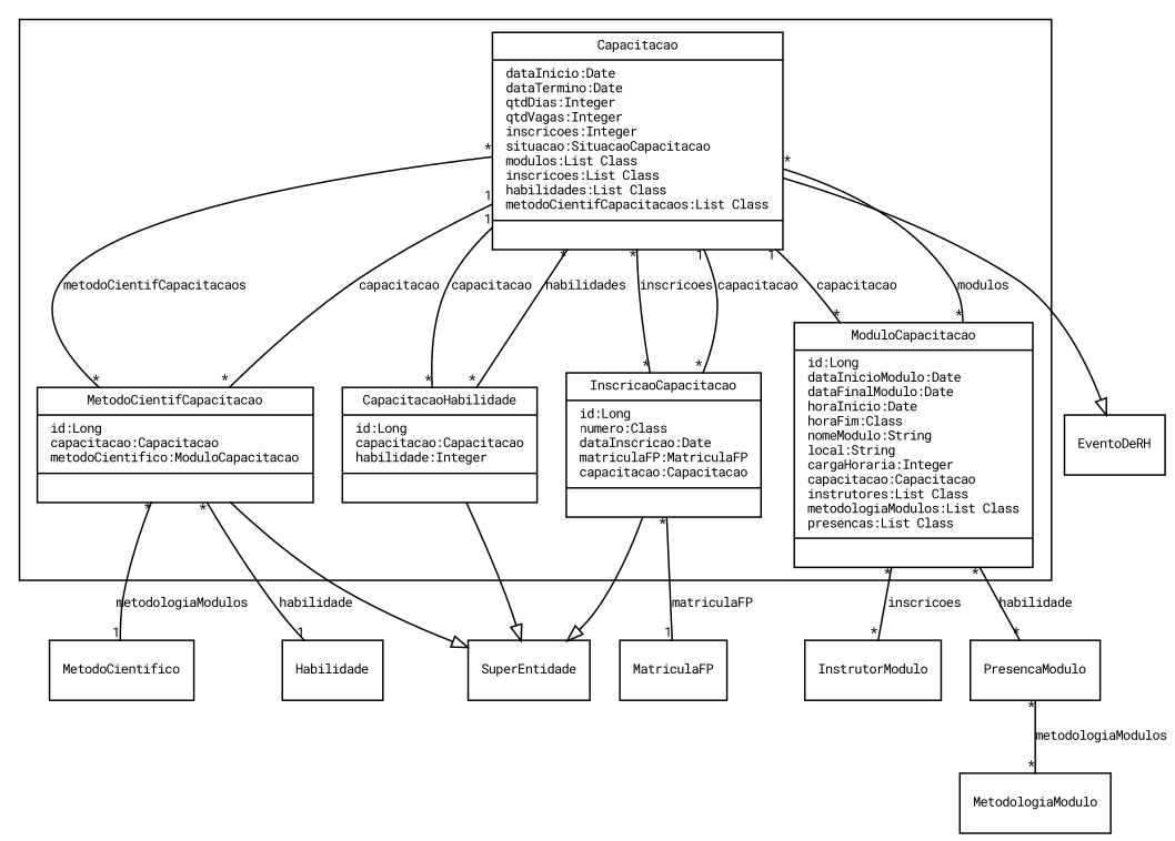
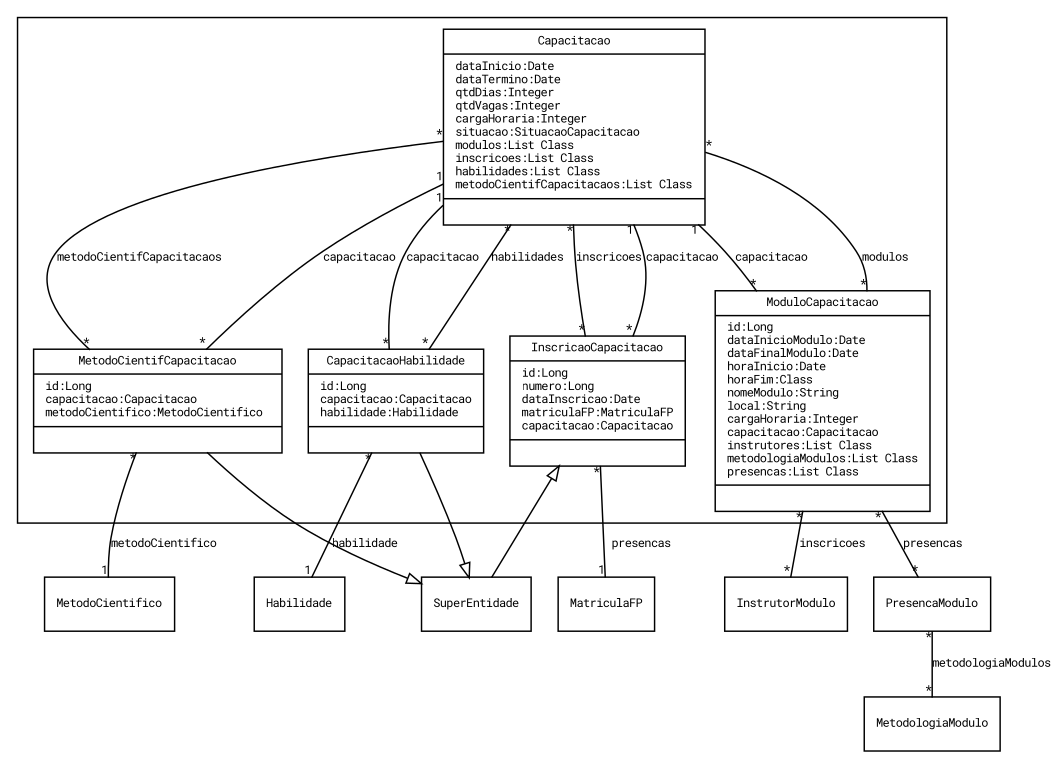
  digraph {
    fontname="Roboto Mono"
    fontsize=8
    node [fontname="Roboto Mono" fontsize=8 shape=record]
    edge [arrowhead=none fontname="Roboto Mono" fontsize=8 headlabel="*" taillabel="*"]
-   n1 [label="{Capacitacao|dataInicio:Date\ldataTermino:Date\lqtdDias:Integer\lqtdVagas:Integer\linscricoes:Integer\lsituacao:SituacaoCapacitacao\lmodulos:List Class\linscricoes:List Class\lhabilidades:List Class\lmetodoCientifCapacitacaos:List Class\l|\l}"]
+   n1 [label="{Capacitacao|dataInicio:Date\ldataTermino:Date\lqtdDias:Integer\lqtdVagas:Integer\lcargaHoraria:Integer\lsituacao:SituacaoCapacitacao\lmodulos:List Class\linscricoes:List Class\lhabilidades:List Class\lmetodoCientifCapacitacaos:List Class\l|\l}"]
    n2 [label="{ModuloCapacitacao|id:Long\ldataInicioModulo:Date\ldataFinalModulo:Date\lhoraInicio:Date\lhoraFim:Class\lnomeModulo:String\llocal:String\lcargaHoraria:Integer\lcapacitacao:Capacitacao\linstrutores:List Class\lmetodologiaModulos:List Class\lpresencas:List Class\l|\l}"]
-   n3 [label="{InscricaoCapacitacao|id:Long\lnumero:Class\ldataInscricao:Date\lmatriculaFP:MatriculaFP\lcapacitacao:Capacitacao\l|\l}"]
-   n4 [label="{CapacitacaoHabilidade|id:Long\lcapacitacao:Capacitacao\lhabilidade:Integer\l|\l}"]
-   n5 [label="{MetodoCientifCapacitacao|id:Long\lcapacitacao:Capacitacao\lmetodoCientifico:ModuloCapacitacao\l|\l}"]
-   EventoDeRH
+   n3 [label="{InscricaoCapacitacao|id:Long\lnumero:Long\ldataInscricao:Date\lmatriculaFP:MatriculaFP\lcapacitacao:Capacitacao\l|\l}"]
+   n4 [label="{CapacitacaoHabilidade|id:Long\lcapacitacao:Capacitacao\lhabilidade:Habilidade\l|\l}"]
+   n5 [label="{MetodoCientifCapacitacao|id:Long\lcapacitacao:Capacitacao\lmetodoCientifico:MetodoCientifico\l|\l}"]
    InstrutorModulo
    PresencaModulo
    SuperEntidade
    MatriculaFP
    Habilidade
    MetodoCientifico
    MetodologiaModulo
    subgraph cluster_1 {
      n1
      n2
      n3
      n4
      n5
    }
    n1 -> n2 [label=modulos]
    n1 -> n3 [label=inscricoes]
    n1 -> n4 [label=habilidades]
    n1 -> n5 [label=metodoCientifCapacitacaos]
-   n1 -> EventoDeRH [arrowhead=empty headlabel="" taillabel=""]
    n2 -> n1 [headlabel=1 label=capacitacao]
    n2 -> InstrutorModulo [label=inscricoes]
-   n2 -> PresencaModulo [label=habilidade]
+   n2 -> PresencaModulo [label=presencas]
    n3 -> n1 [headlabel=1 label=capacitacao]
-   n3 -> SuperEntidade [arrowhead=empty headlabel="" taillabel=""]
-   n3 -> MatriculaFP [headlabel=1 label=matriculaFP]
+   SuperEntidade -> n3 [arrowhead=empty headlabel="" taillabel=""]
+   n3 -> MatriculaFP [headlabel=1 label=presencas]
    n4 -> n1 [headlabel=1 label=capacitacao]
    n4 -> SuperEntidade [arrowhead=empty headlabel="" taillabel=""]
-   n5 -> Habilidade [headlabel=1 label=habilidade]
+   n4 -> Habilidade [headlabel=1 label=habilidade]
    n5 -> n1 [headlabel=1 label=capacitacao]
    n5 -> SuperEntidade [arrowhead=empty headlabel="" taillabel=""]
-   n5 -> MetodoCientifico [headlabel=1 label=metodologiaModulos]
+   n5 -> MetodoCientifico [headlabel=1 label=metodoCientifico]
    PresencaModulo -> MetodologiaModulo [label=metodologiaModulos]
  }
